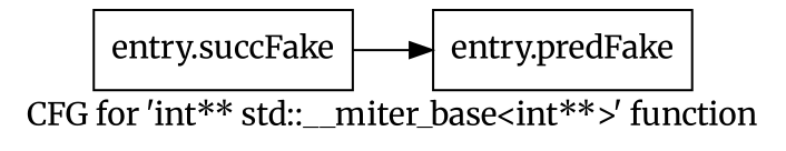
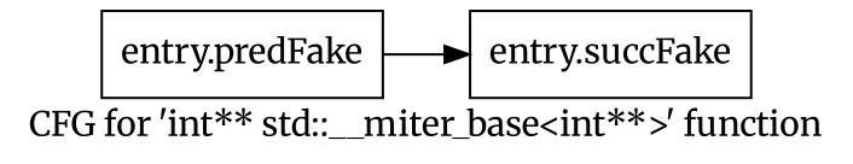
  digraph {
    label="CFG for 'int** std::__miter_base\<int**\>' function"
    rankdir=LR
    fontname=Merriweather
    node [shape=record fontname=Merriweather]
    n1 [label="{entry.predFake}"]
    n2 [filename="/proj/xbuilds/2019.2_0801_1/installs/lin64/Vivado/HEAD/tps/lnx64/gcc-6.2.0/lib/gcc/x86_64-pc-linux-gnu/6.2.0/../../../../include/c++/6.2.0/bits/cpp_type_traits.h" label="{entry.succFake}" linenumber=409]
-   n2 -> n1 [filename="/proj/xbuilds/2019.2_0801_1/installs/lin64/Vivado/HEAD/tps/lnx64/gcc-6.2.0/lib/gcc/x86_64-pc-linux-gnu/6.2.0/../../../../include/c++/6.2.0/bits/cpp_type_traits.h" fontname=Merriweather]
+   n1 -> n2 [filename="/proj/xbuilds/2019.2_0801_1/installs/lin64/Vivado/HEAD/tps/lnx64/gcc-6.2.0/lib/gcc/x86_64-pc-linux-gnu/6.2.0/../../../../include/c++/6.2.0/bits/cpp_type_traits.h" fontname=Merriweather]
  }
